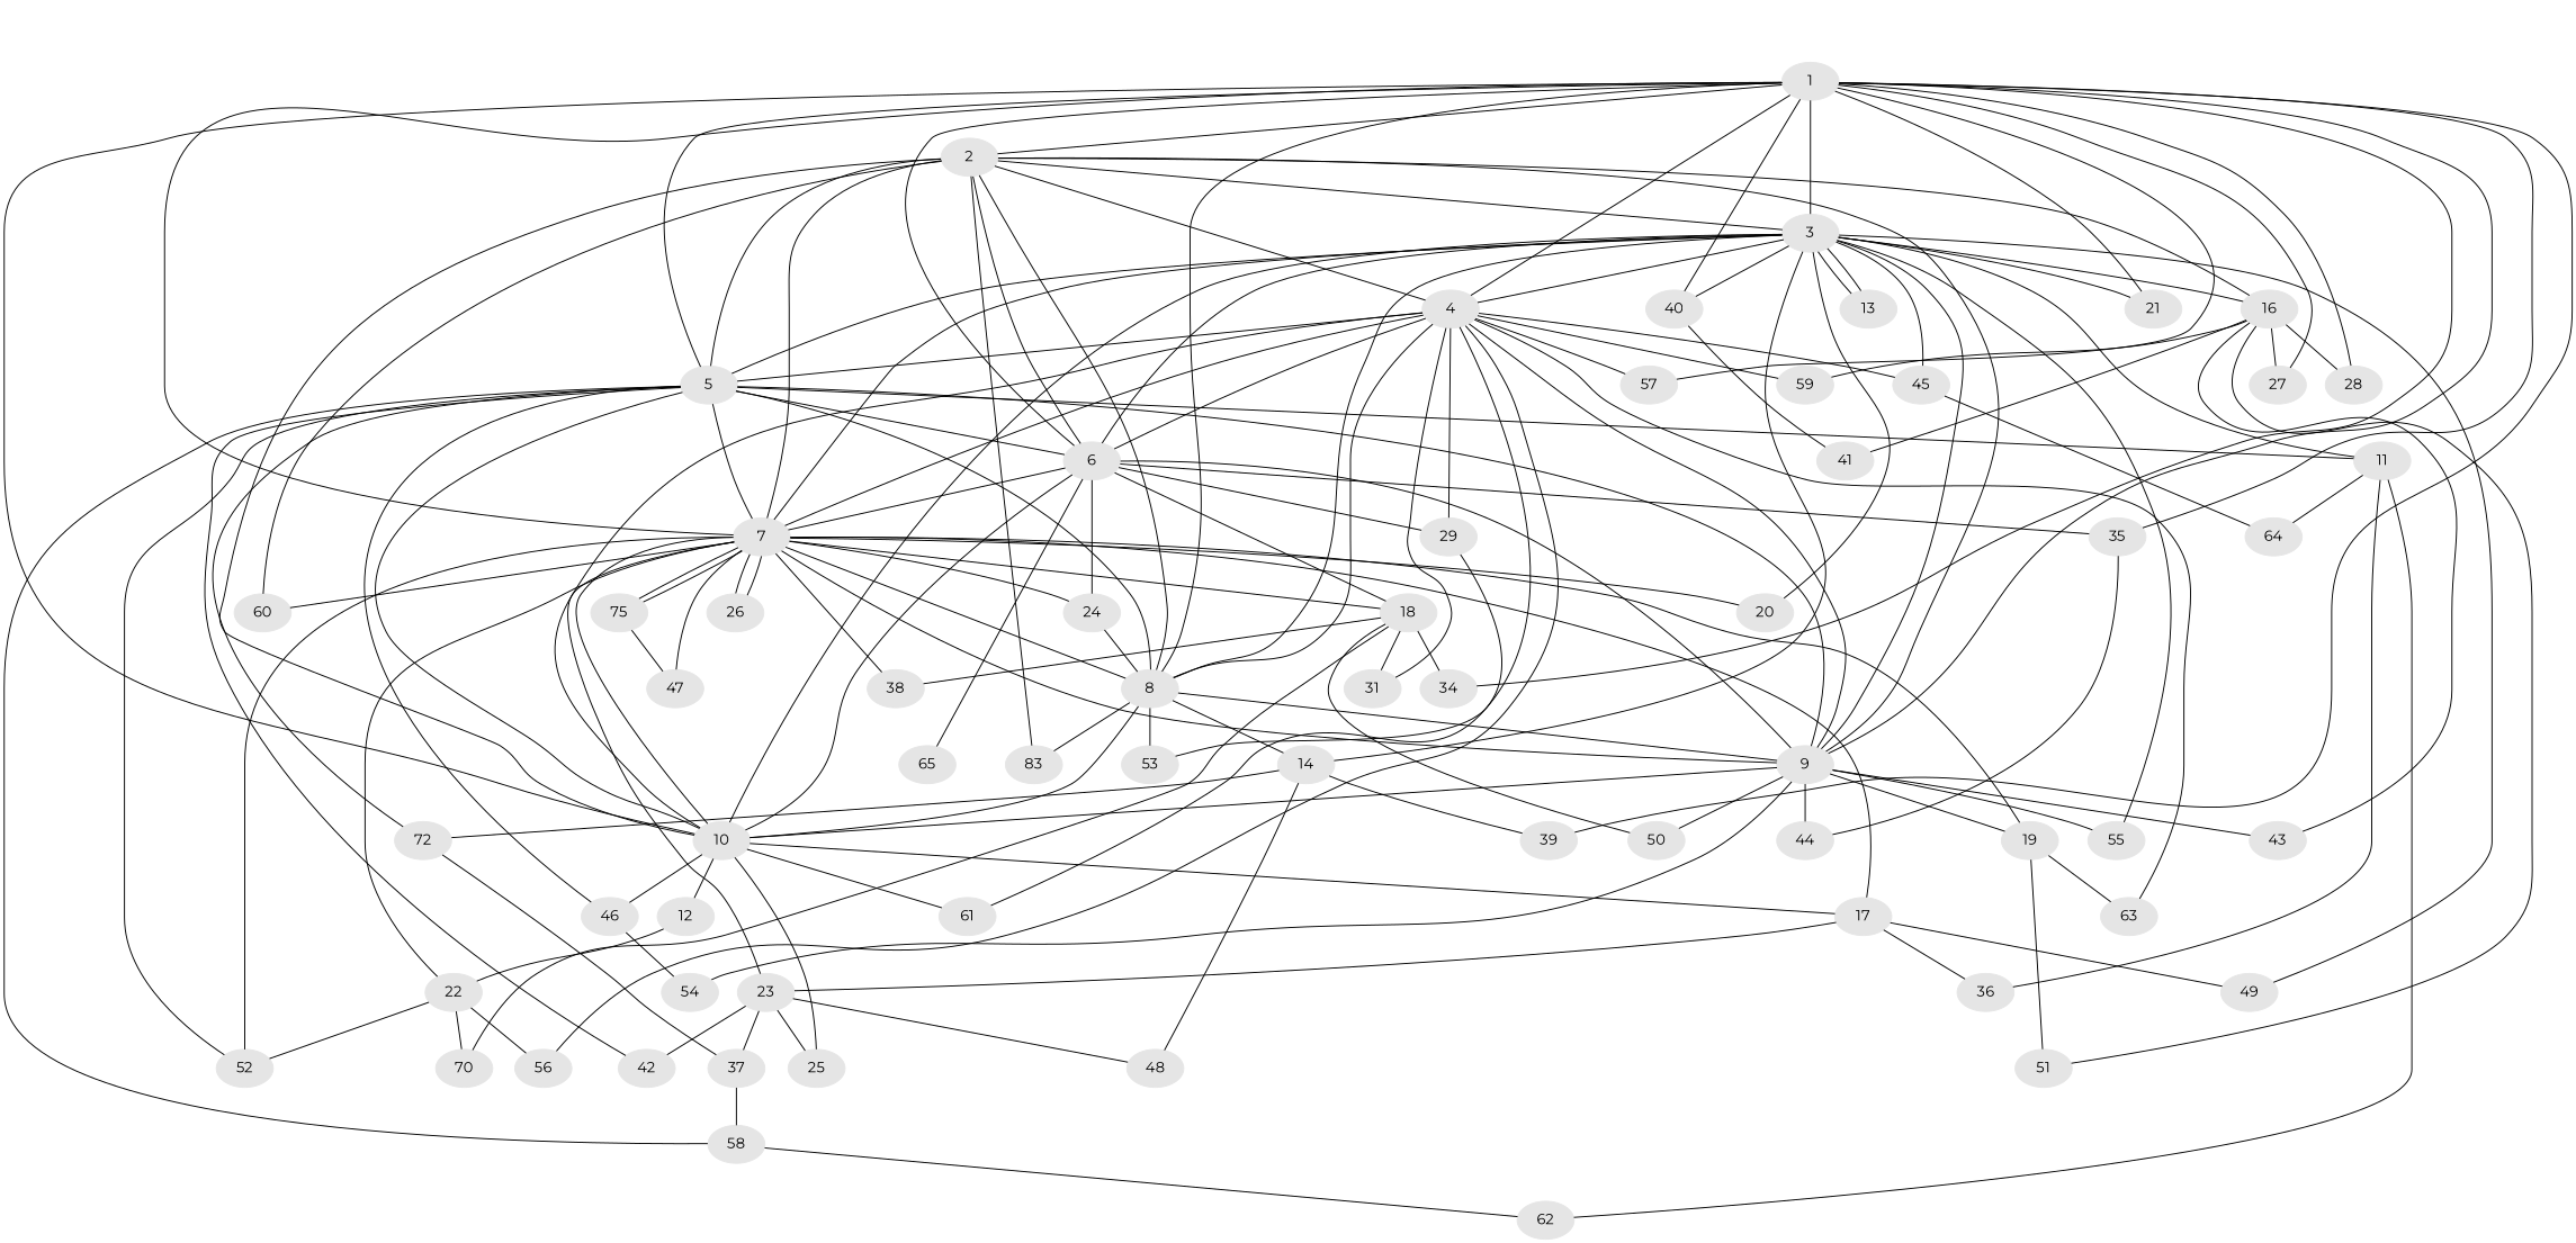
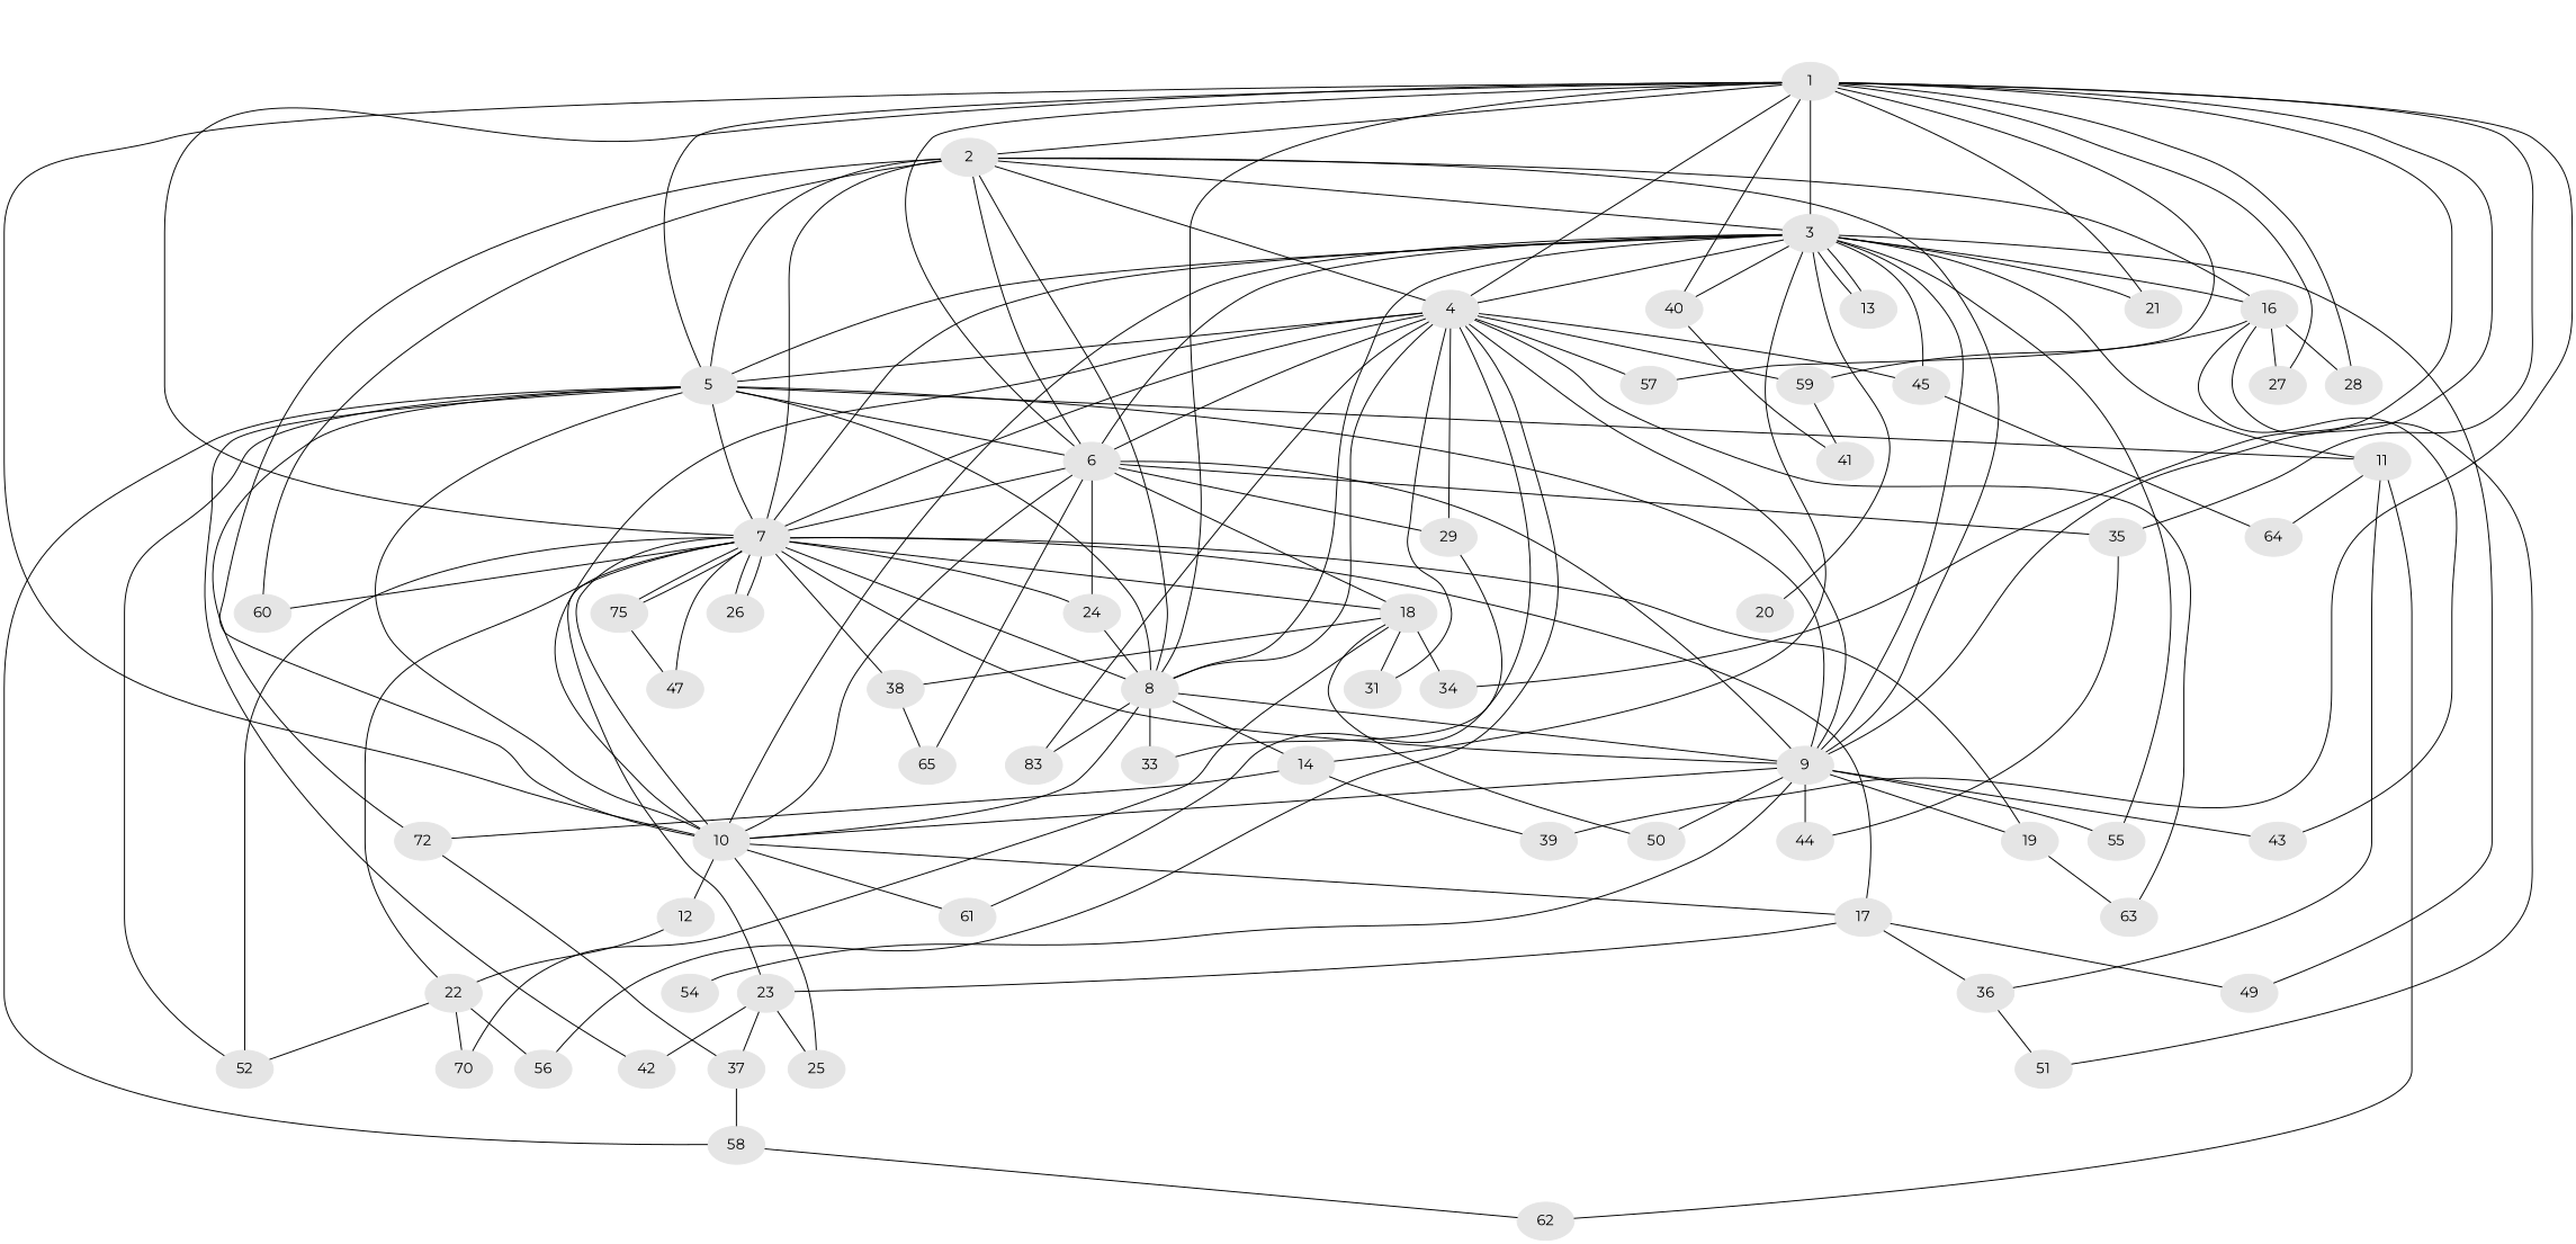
  graph {
    fontname=Montserrat
    node [color=gray90 fontname=Montserrat style=filled]
    edge [fontname=Montserrat]
    1
    2
    3
    4
    5
    6
    7
    8
    9
    10
    21
    27
    28
    34
    35
    39
    40
    57
    16
    n20 [label=83]
    60
    11
    13
    14
    20
    45
    49
    55
    31
    29
-   33 [label=53]
+   33
    56
    59
    63
    n35 [label=72]
    42
-   46
    52
    58
    18
    24
    65
    n43 [label=75]
    17
    19
    22
    23
    26
    38
    47
    43
    44
    50
    54
    12
    25
    61
    41
    51
    36
    62
    64
-   48
    37
    n65 [label=70]
    1 -- 2
    1 -- 3
    1 -- 4
    1 -- 5
    1 -- 6
    1 -- 7
    1 -- 8
    1 -- 9
    1 -- 10
    1 -- 21
    1 -- 27
    1 -- 28
    1 -- 34
    1 -- 35
    1 -- 39
    1 -- 40
    1 -- 57
    2 -- 3
    2 -- 4
    2 -- 5
    2 -- 6
    2 -- 7
    2 -- 8
    2 -- 9
    2 -- 10
    2 -- 16
-   2 -- n20
+   4 -- n20
    2 -- 60
    3 -- 4
    3 -- 5
    3 -- 6
    3 -- 7
    3 -- 8
    3 -- 9
    3 -- 10
    3 -- 21
    3 -- 40
    3 -- 16
    3 -- 11
    3 -- 13
    3 -- 13
    3 -- 14
    3 -- 20
    3 -- 45
    3 -- 49
    3 -- 55
    4 -- 5
    4 -- 6
    4 -- 7
    4 -- 8
    4 -- 9
    4 -- 10
    4 -- 57
    4 -- 45
    4 -- 31
    4 -- 29
    4 -- 33
    4 -- 56
    4 -- 59
    4 -- 63
    5 -- 6
    5 -- 7
    5 -- 8
    5 -- 9
    5 -- 10
    5 -- 11
    5 -- n35
    5 -- 42
-   5 -- 46
    5 -- 52
    5 -- 58
    6 -- 7
    6 -- 9
    6 -- 10
    6 -- 35
    6 -- 29
    6 -- 18
    6 -- 24
    6 -- 65
    7 -- 8
    7 -- 9
    7 -- 10
    7 -- 60
-   7 -- 20
    7 -- 52
    7 -- 18
    7 -- 24
    7 -- n43
    7 -- n43
    7 -- 17
    7 -- 19
    7 -- 22
    7 -- 23
    7 -- 26
    7 -- 26
    7 -- 38
    7 -- 47
    8 -- 9
    8 -- 10
    8 -- n20
    8 -- 14
    8 -- 33
    9 -- 10
    9 -- 55
    9 -- 19
    9 -- 43
    9 -- 44
    9 -- 50
    9 -- 54
-   10 -- 46
    10 -- 17
    10 -- 12
    10 -- 25
    10 -- 61
    35 -- 44
    40 -- 41
    16 -- 27
    16 -- 28
    16 -- 59
    16 -- 43
-   16 -- 41
+   59 -- 41
    16 -- 51
    11 -- 36
    11 -- 62
    11 -- 64
    14 -- 39
    14 -- n35
-   14 -- 48
    45 -- 64
    29 -- 61
    n35 -- 37
-   46 -- 54
    58 -- 62
    18 -- 34
    18 -- 31
    18 -- 38
    18 -- 50
    18 -- n65
    24 -- 8
    n43 -- 47
    17 -- 49
    17 -- 23
    17 -- 36
    19 -- 63
-   19 -- 51
+   36 -- 51
    22 -- 56
    22 -- 52
    22 -- n65
    23 -- 42
    23 -- 25
-   23 -- 48
    23 -- 37
+   38 -- 65
    12 -- 22
    37 -- 58
  }
